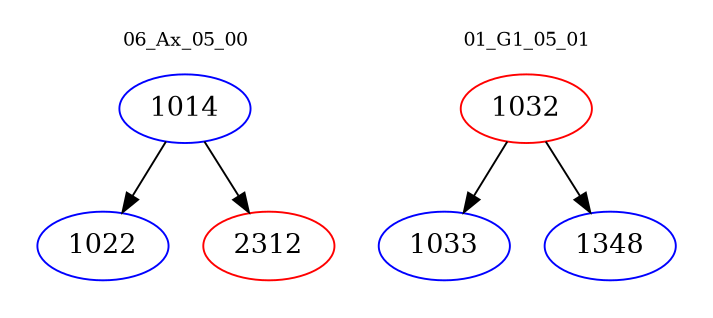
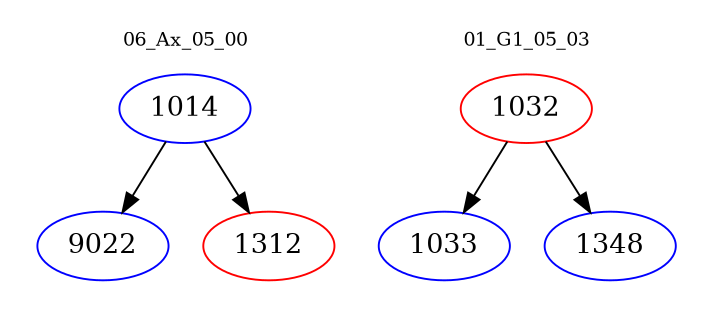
  digraph {
    node [color=blue]
    edge [color=black]
    n1 [label=1014]
-   n2 [label=1022]
-   n3 [color=red label=2312]
+   n2 [label=9022]
+   n3 [color=red label=1312]
    n4 [color=red label=1032]
    n5 [label=1033]
    n6 [label=1348]
    subgraph cluster_1 {
      color=white
      fontsize=10
      label="06_Ax_05_00"
      n1
      n2
      n3
    }
    subgraph cluster_2 {
      color=white
      fontsize=10
-     label="01_G1_05_01"
+     label="01_G1_05_03"
      n4
      n5
      n6
    }
    n1 -> n2
    n1 -> n3
    n4 -> n5
    n4 -> n6
  }
